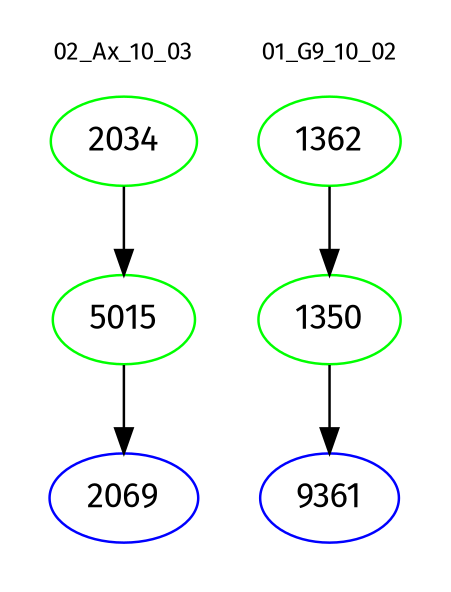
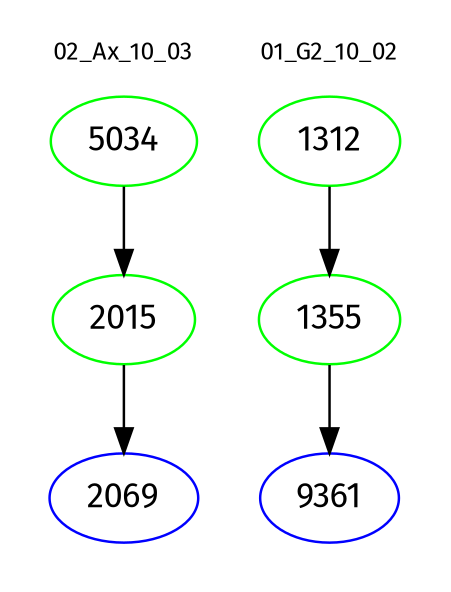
  digraph {
    fontname="Fira Sans"
    node [color=green fontname="Fira Sans"]
    edge [color=black fontname="Fira Sans"]
-   n1 [label=2034]
-   n2 [label=5015]
+   n1 [label=5034]
+   n2 [label=2015]
    n3 [color=blue label=2069]
-   n4 [label=1362]
-   n5 [label=1350]
+   n4 [label=1312]
+   n5 [label=1355]
    n6 [color=blue label=9361]
    subgraph cluster_1 {
      color=white
      fontsize=10
      label="02_Ax_10_03"
      n1
      n2
      n3
    }
    subgraph cluster_2 {
      color=white
      fontsize=10
-     label="01_G9_10_02"
+     label="01_G2_10_02"
      n4
      n5
      n6
    }
    n1 -> n2
    n2 -> n3
    n4 -> n5
    n5 -> n6
  }
